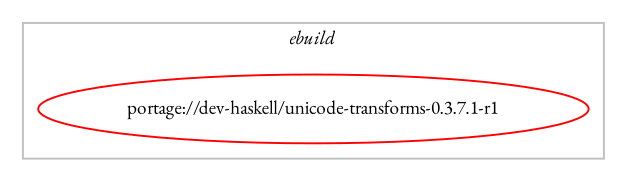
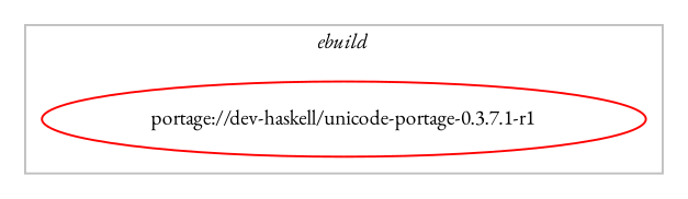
  digraph {
    compound=true
    concentrate=true
    fontname="EB Garamond"
    fontsize=10
    newrank=true
    rankdir=LR
    ranksep=1.5
-   n1 [color=red fontname="EB Garamond" fontsize=10 label="portage://dev-haskell/unicode-transforms-0.3.7.1-r1" width=4]
+   n1 [color=red fontname="EB Garamond" fontsize=10 label="portage://dev-haskell/unicode-portage-0.3.7.1-r1" width=4]
    subgraph cluster_1 {
      color=gray
      label=<<i>ebuild</i>>
      n1
    }
    subgraph cluster_2 {
      color=gray
      label=<<i>dependencies</i>>
      subgraph cluster_3 {
        color=gray
        fillcolor="#eeeeee"
        label=<<i>compile</i>>
        style=filled
      }
      subgraph cluster_4 {
        color=gray
        fillcolor="#eeeeee"
        label=<<i>compile and run</i>>
        style=filled
      }
      subgraph cluster_5 {
        color=gray
        fillcolor="#eeeeee"
        label=<<i>run</i>>
        style=filled
      }
    }
    subgraph cluster_6 {
      color=gray
      label=<<i>candidates</i>>
      rank=same
    }
  }
